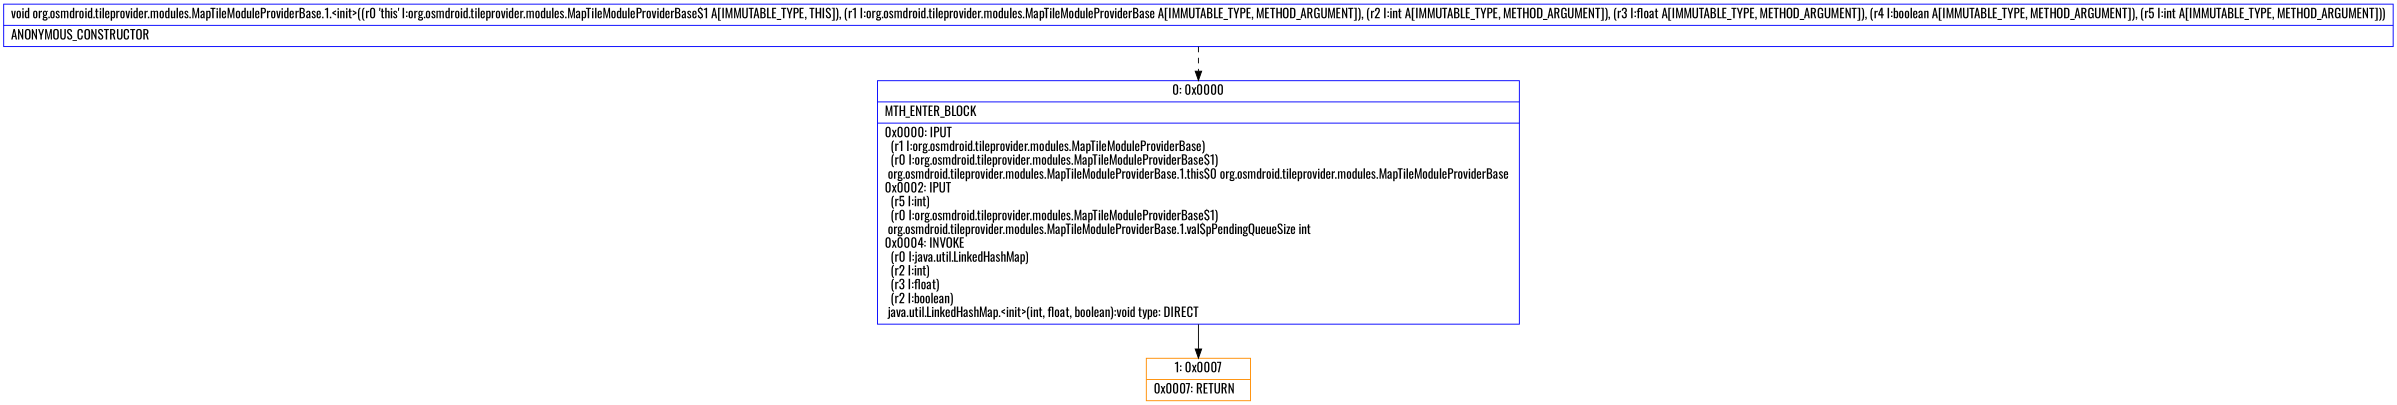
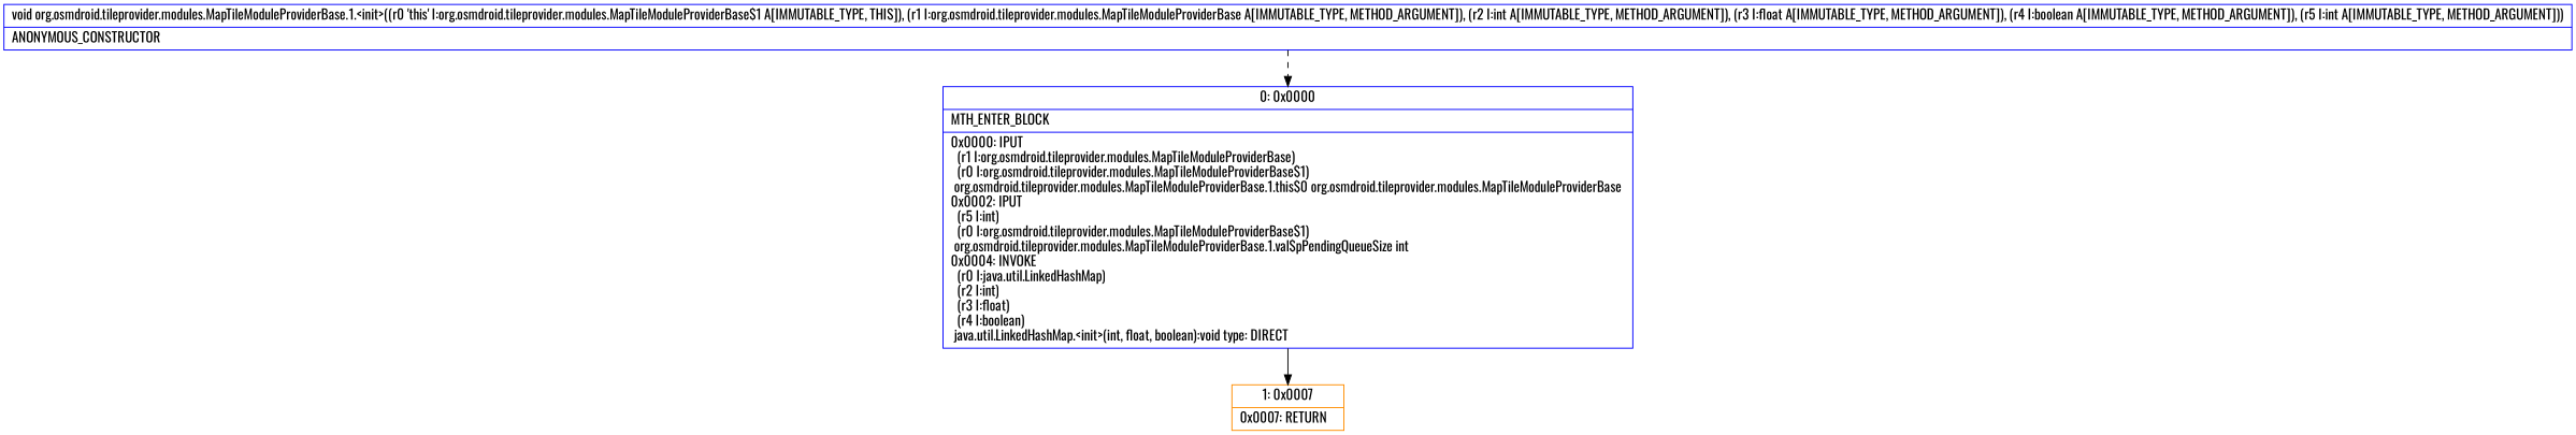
  digraph {
    fontname=Oswald
    node [shape=record color=blue fontname=Oswald]
    edge [fontname=Oswald]
-   n1 [label="{0\:\ 0x0000|MTH_ENTER_BLOCK\l|0x0000: IPUT  \l  (r1 I:org.osmdroid.tileprovider.modules.MapTileModuleProviderBase)\l  (r0 I:org.osmdroid.tileprovider.modules.MapTileModuleProviderBase$1)\l org.osmdroid.tileprovider.modules.MapTileModuleProviderBase.1.this$0 org.osmdroid.tileprovider.modules.MapTileModuleProviderBase \l0x0002: IPUT  \l  (r5 I:int)\l  (r0 I:org.osmdroid.tileprovider.modules.MapTileModuleProviderBase$1)\l org.osmdroid.tileprovider.modules.MapTileModuleProviderBase.1.val$pPendingQueueSize int \l0x0004: INVOKE  \l  (r0 I:java.util.LinkedHashMap)\l  (r2 I:int)\l  (r3 I:float)\l  (r2 I:boolean)\l java.util.LinkedHashMap.\<init\>(int, float, boolean):void type: DIRECT \l}"]
+   n1 [label="{0\:\ 0x0000|MTH_ENTER_BLOCK\l|0x0000: IPUT  \l  (r1 I:org.osmdroid.tileprovider.modules.MapTileModuleProviderBase)\l  (r0 I:org.osmdroid.tileprovider.modules.MapTileModuleProviderBase$1)\l org.osmdroid.tileprovider.modules.MapTileModuleProviderBase.1.this$0 org.osmdroid.tileprovider.modules.MapTileModuleProviderBase \l0x0002: IPUT  \l  (r5 I:int)\l  (r0 I:org.osmdroid.tileprovider.modules.MapTileModuleProviderBase$1)\l org.osmdroid.tileprovider.modules.MapTileModuleProviderBase.1.val$pPendingQueueSize int \l0x0004: INVOKE  \l  (r0 I:java.util.LinkedHashMap)\l  (r2 I:int)\l  (r3 I:float)\l  (r4 I:boolean)\l java.util.LinkedHashMap.\<init\>(int, float, boolean):void type: DIRECT \l}"]
    n2 [label="{1\:\ 0x0007|0x0007: RETURN   \l}" color=darkorange]
    n3 [label="{void org.osmdroid.tileprovider.modules.MapTileModuleProviderBase.1.\<init\>((r0 'this' I:org.osmdroid.tileprovider.modules.MapTileModuleProviderBase$1 A[IMMUTABLE_TYPE, THIS]), (r1 I:org.osmdroid.tileprovider.modules.MapTileModuleProviderBase A[IMMUTABLE_TYPE, METHOD_ARGUMENT]), (r2 I:int A[IMMUTABLE_TYPE, METHOD_ARGUMENT]), (r3 I:float A[IMMUTABLE_TYPE, METHOD_ARGUMENT]), (r4 I:boolean A[IMMUTABLE_TYPE, METHOD_ARGUMENT]), (r5 I:int A[IMMUTABLE_TYPE, METHOD_ARGUMENT]))  | ANONYMOUS_CONSTRUCTOR\l}"]
    n1 -> n2 [style=solid]
    n3 -> n1 [style=dashed]
  }
